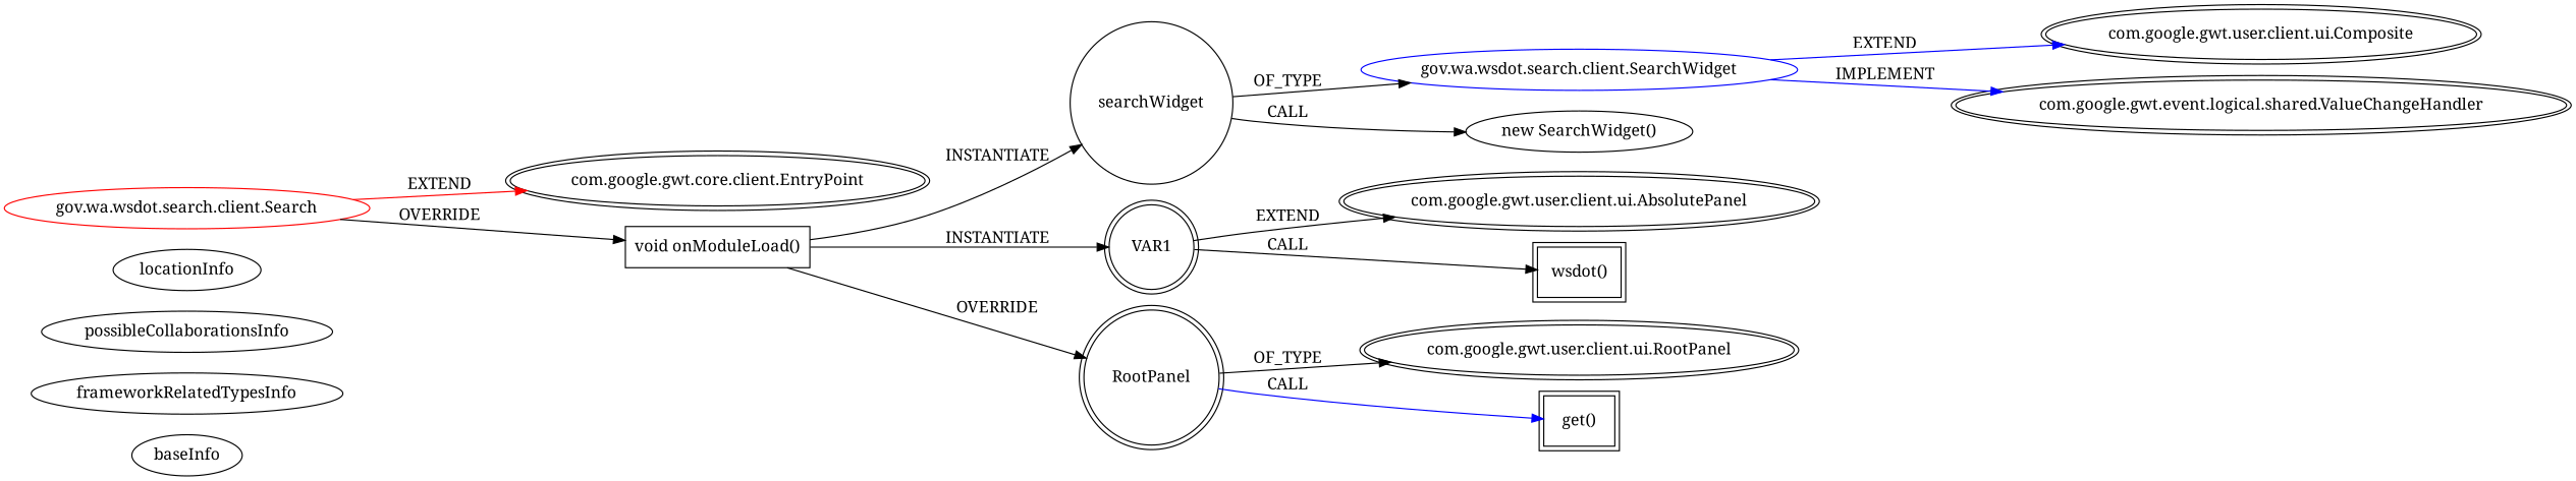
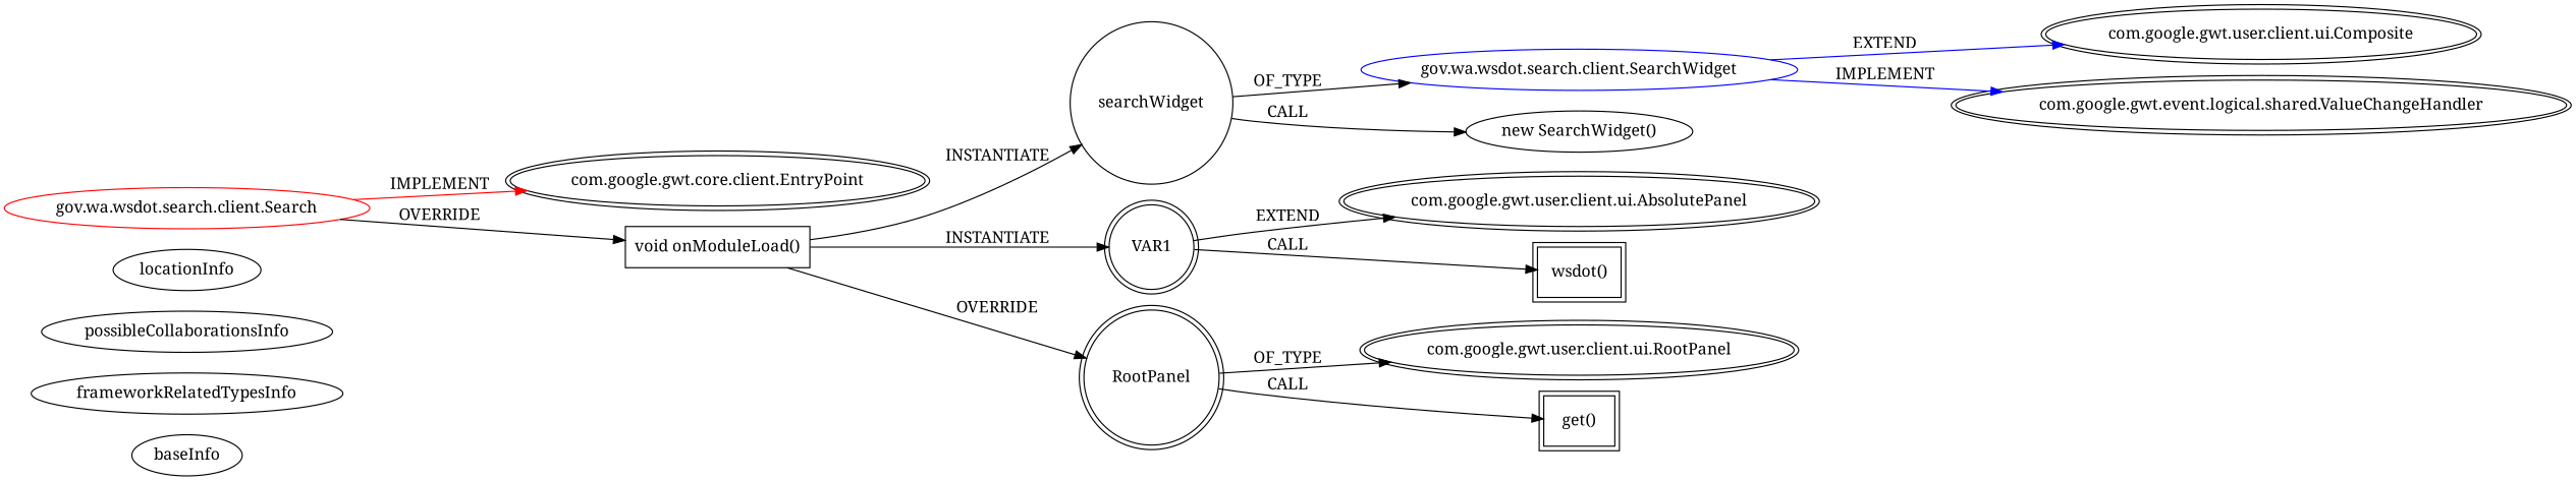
  digraph {
    fontname="Noto Serif"
    rankdir=LR
    node [fontname="Noto Serif" isFrameworkType=true]
    edge [fontname="Noto Serif"]
    baseInfo [category=extension_graph graphId=441 isAnonymous=false possibleRelation=true isFrameworkType=""]
    frameworkRelatedTypesInfo [0="com.google.gwt.core.client.EntryPoint" isFrameworkType=""]
    possibleCollaborationsInfo [0="441~OVERRIDING_METHOD_DECLARATION-INSTANTIATION-~com.google.gwt.core.client.EntryPoint ~com.google.gwt.user.client.ui.Composite com.google.gwt.event.logical.shared.ValueChangeHandler ~false~false" isFrameworkType=""]
    locationInfo [contextSignature=Search filePath="/WSDOT-WSDOT-Search-GWT/WSDOT-Search-GWT-master/src/gov/wa/wsdot/search/client/Search.java" graphId=441 projectName="WSDOT-WSDOT-Search-GWT" isFrameworkType=""]
    n5 [color=red isFrameworkType=false label="gov.wa.wsdot.search.client.Search" vertexType=ROOT_CLIENT_CLASS_DECLARATION]
    n6 [label="com.google.gwt.core.client.EntryPoint" peripheries=2 vertexType=FRAMEWORK_INTERFACE_TYPE]
    n7 [isFrameworkType=false label="void onModuleLoad()" shape=box vertexType=OVERRIDING_METHOD_DECLARATION]
    n8 [isFrameworkType=false label=searchWidget shape=circle vertexType=VARIABLE_EXPRESION]
    n9 [label=VAR1 peripheries=2 shape=circle vertexType=VARIABLE_EXPRESION]
    n10 [label=RootPanel peripheries=2 shape=circle vertexType=VARIABLE_EXPRESION]
    n11 [color=blue isFrameworkType=false label="gov.wa.wsdot.search.client.SearchWidget" vertexType=REFERENCE_CLIENT_CLASS_DECLARATION]
    n12 [isFrameworkType=false label="new SearchWidget()" vertexType=CONSTRUCTOR_CALL]
    n13 [label="com.google.gwt.user.client.ui.AbsolutePanel" peripheries=2 vertexType=FRAMEWORK_CLASS_TYPE]
    n14 [label="wsdot()" peripheries=2 shape=box vertexType=INSIDE_CALL]
    n15 [label="com.google.gwt.user.client.ui.RootPanel" peripheries=2 vertexType=FRAMEWORK_CLASS_TYPE]
    n16 [label="get()" peripheries=2 shape=box vertexType=INSIDE_CALL]
    n17 [label="com.google.gwt.user.client.ui.Composite" peripheries=2 vertexType=FRAMEWORK_CLASS_TYPE]
    n18 [label="com.google.gwt.event.logical.shared.ValueChangeHandler" peripheries=2 vertexType=FRAMEWORK_INTERFACE_TYPE]
-   n5 -> n6 [color=red label=EXTEND]
+   n5 -> n6 [color=red label=IMPLEMENT]
    n5 -> n7 [label=OVERRIDE]
    n7 -> n8 [label=INSTANTIATE]
    n7 -> n9 [label=INSTANTIATE]
    n7 -> n10 [label=OVERRIDE]
    n8 -> n11 [label=OF_TYPE]
    n8 -> n12 [label=CALL]
    n9 -> n13 [label=EXTEND]
    n9 -> n14 [label=CALL]
    n10 -> n15 [label=OF_TYPE]
-   n10 -> n16 [label=CALL color=blue]
+   n10 -> n16 [label=CALL]
    n11 -> n17 [color=blue label=EXTEND]
    n11 -> n18 [color=blue label=IMPLEMENT]
  }
